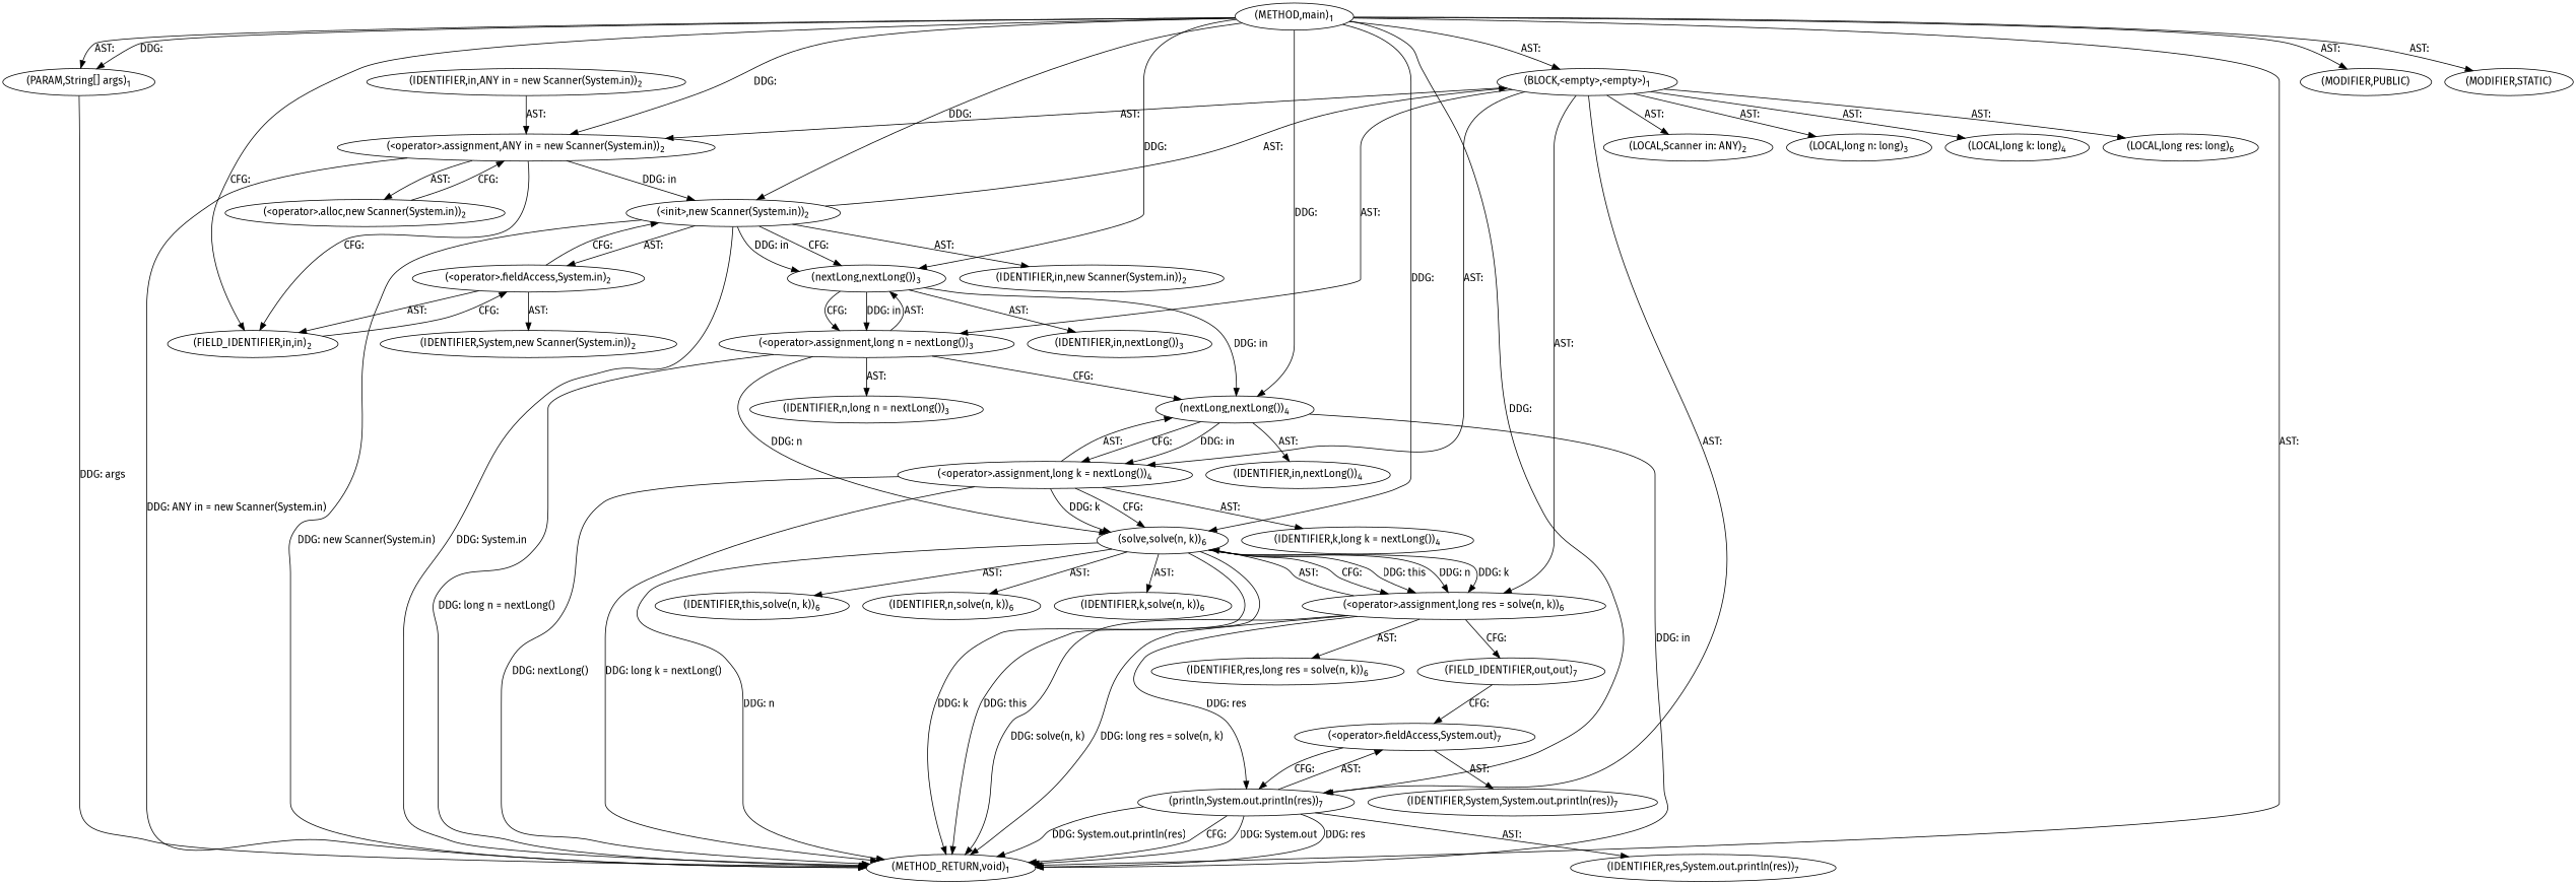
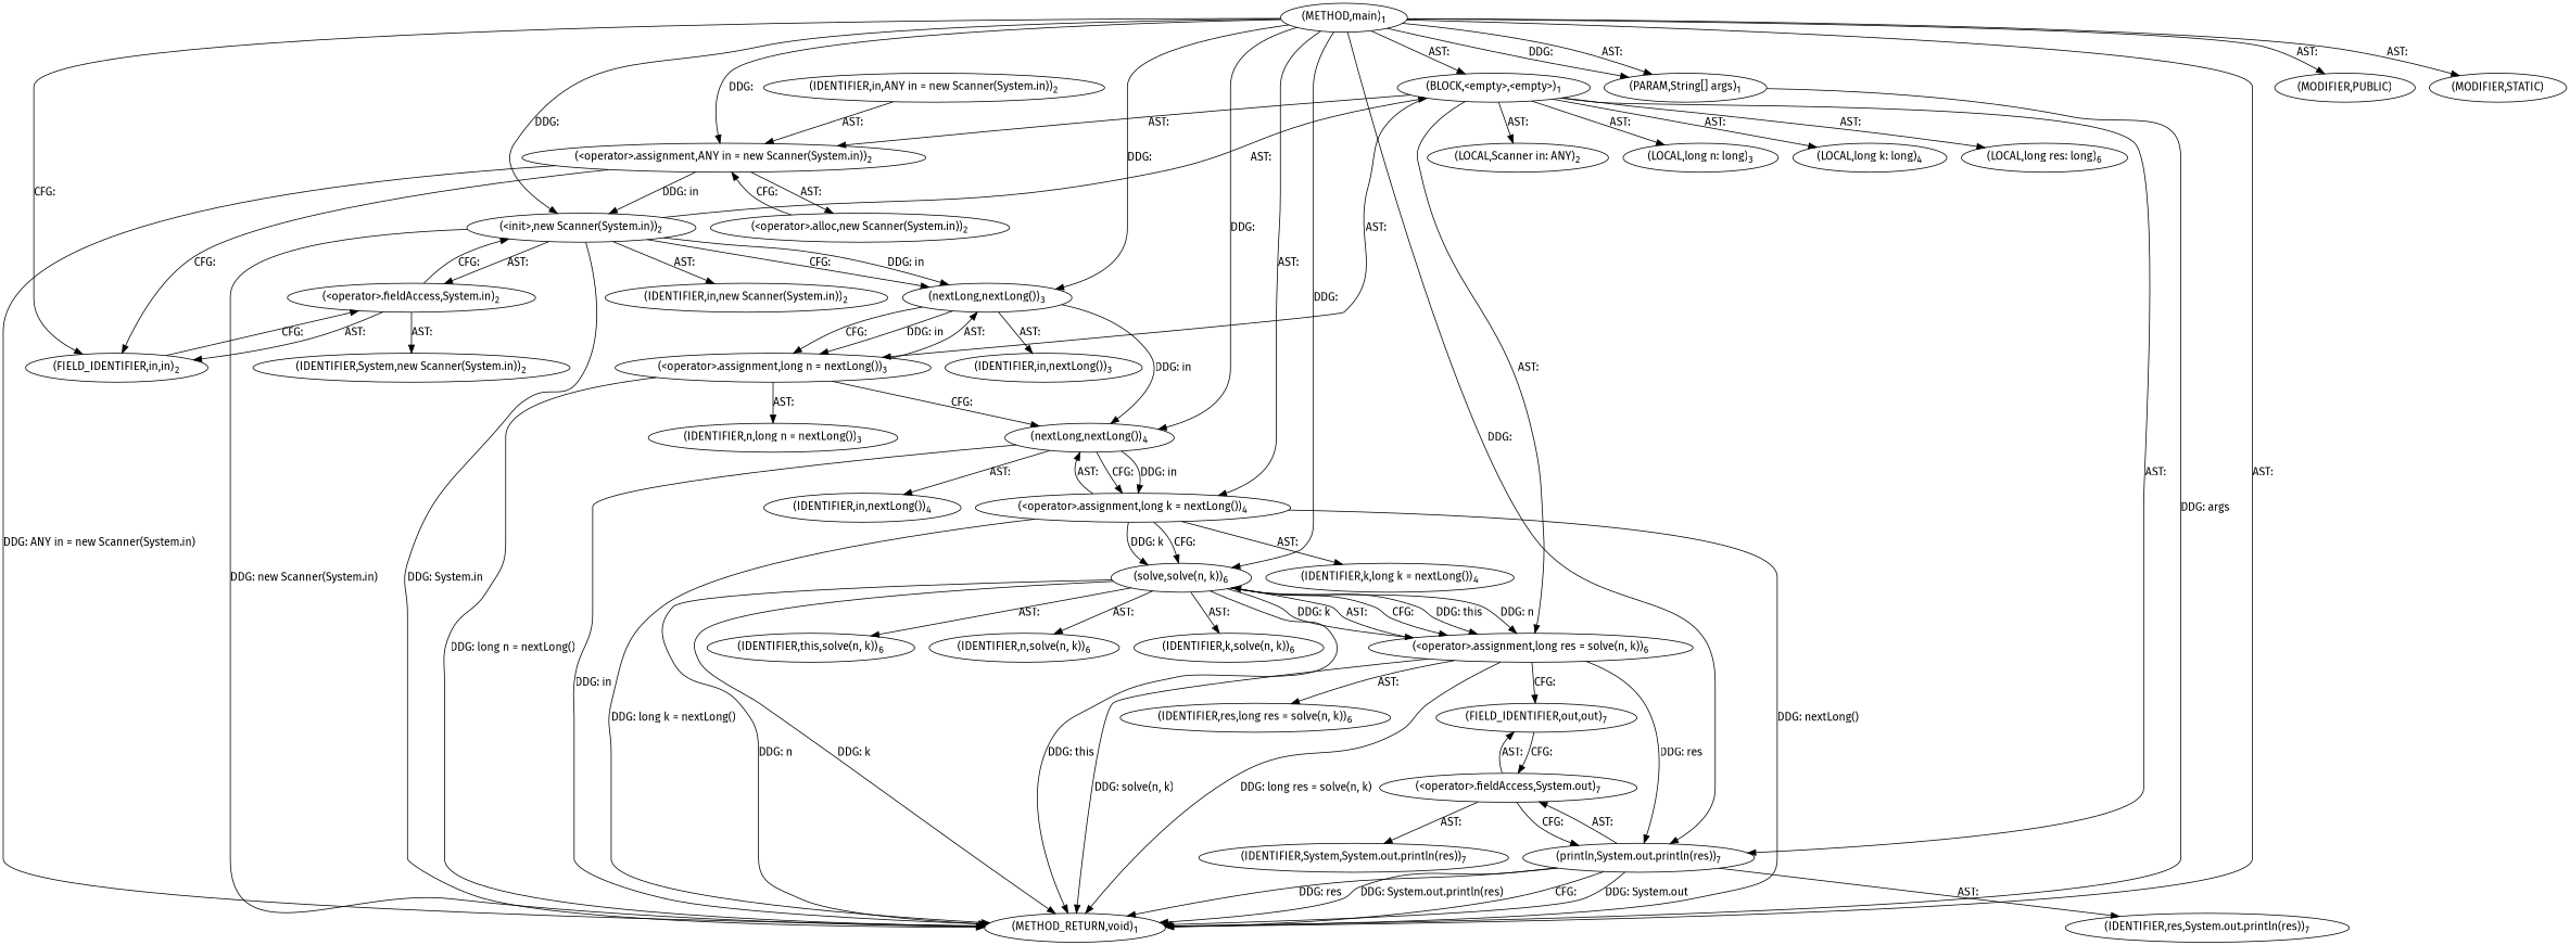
  digraph {
    fontname="Fira Sans"
    node [fontname="Fira Sans"]
    edge [fontname="Fira Sans"]
    n1 [label=<(METHOD,main)<SUB>1</SUB>>]
    n2 [label=<(PARAM,String[] args)<SUB>1</SUB>>]
    n3 [label=<(BLOCK,&lt;empty&gt;,&lt;empty&gt;)<SUB>1</SUB>>]
    n4 [label=<(&lt;operator&gt;.assignment,ANY in = new Scanner(System.in))<SUB>2</SUB>>]
    n5 [label=<(&lt;init&gt;,new Scanner(System.in))<SUB>2</SUB>>]
    n6 [label=<(nextLong,nextLong())<SUB>3</SUB>>]
    n7 [label=<(nextLong,nextLong())<SUB>4</SUB>>]
    n8 [label=<(solve,solve(n, k))<SUB>6</SUB>>]
    n9 [label=<(println,System.out.println(res))<SUB>7</SUB>>]
    n10 [label=<(MODIFIER,PUBLIC)>]
    n11 [label=<(MODIFIER,STATIC)>]
    n12 [label=<(METHOD_RETURN,void)<SUB>1</SUB>>]
    n13 [label=<(FIELD_IDENTIFIER,in,in)<SUB>2</SUB>>]
    n14 [label=<(LOCAL,Scanner in: ANY)<SUB>2</SUB>>]
    n15 [label=<(LOCAL,long n: long)<SUB>3</SUB>>]
    n16 [label=<(&lt;operator&gt;.assignment,long n = nextLong())<SUB>3</SUB>>]
    n17 [label=<(LOCAL,long k: long)<SUB>4</SUB>>]
    n18 [label=<(&lt;operator&gt;.assignment,long k = nextLong())<SUB>4</SUB>>]
    n19 [label=<(LOCAL,long res: long)<SUB>6</SUB>>]
    n20 [label=<(&lt;operator&gt;.assignment,long res = solve(n, k))<SUB>6</SUB>>]
    n21 [label=<(&lt;operator&gt;.alloc,new Scanner(System.in))<SUB>2</SUB>>]
    n22 [label=<(IDENTIFIER,in,new Scanner(System.in))<SUB>2</SUB>>]
    n23 [label=<(&lt;operator&gt;.fieldAccess,System.in)<SUB>2</SUB>>]
    n24 [label=<(IDENTIFIER,in,nextLong())<SUB>3</SUB>>]
    n25 [label=<(IDENTIFIER,in,nextLong())<SUB>4</SUB>>]
    n26 [label=<(IDENTIFIER,this,solve(n, k))<SUB>6</SUB>>]
    n27 [label=<(IDENTIFIER,n,solve(n, k))<SUB>6</SUB>>]
    n28 [label=<(IDENTIFIER,k,solve(n, k))<SUB>6</SUB>>]
    n29 [label=<(&lt;operator&gt;.fieldAccess,System.out)<SUB>7</SUB>>]
    n30 [label=<(IDENTIFIER,res,System.out.println(res))<SUB>7</SUB>>]
    n31 [label=<(IDENTIFIER,n,long n = nextLong())<SUB>3</SUB>>]
    n32 [label=<(IDENTIFIER,k,long k = nextLong())<SUB>4</SUB>>]
    n33 [label=<(IDENTIFIER,res,long res = solve(n, k))<SUB>6</SUB>>]
    n34 [label=<(FIELD_IDENTIFIER,out,out)<SUB>7</SUB>>]
    n35 [label=<(IDENTIFIER,in,ANY in = new Scanner(System.in))<SUB>2</SUB>>]
    n36 [label=<(IDENTIFIER,System,new Scanner(System.in))<SUB>2</SUB>>]
    n37 [label=<(IDENTIFIER,System,System.out.println(res))<SUB>7</SUB>>]
    n1 -> n2 [label="AST: "]
    n1 -> n2 [label="DDG: "]
    n1 -> n3 [label="AST: "]
    n1 -> n4 [label="DDG: "]
    n1 -> n5 [label="DDG: "]
    n1 -> n6 [label="DDG: "]
    n1 -> n7 [label="DDG: "]
    n1 -> n8 [label="DDG: "]
    n1 -> n9 [label="DDG: "]
    n1 -> n10 [label="AST: "]
    n1 -> n11 [label="AST: "]
    n1 -> n12 [label="AST: "]
    n1 -> n13 [label="CFG: "]
    n2 -> n12 [label="DDG: args"]
    n3 -> n4 [label="AST: "]
    n3 -> n9 [label="AST: "]
    n3 -> n14 [label="AST: "]
    n3 -> n15 [label="AST: "]
    n3 -> n16 [label="AST: "]
    n3 -> n17 [label="AST: "]
-   n3 -> n18 [label="AST: "]
+   n1 -> n18 [label="AST: "]
    n3 -> n19 [label="AST: "]
    n3 -> n20 [label="AST: "]
    n4 -> n5 [label="DDG: in"]
    n4 -> n12 [label="DDG: ANY in = new Scanner(System.in)"]
    n4 -> n13 [label="CFG: "]
    n4 -> n21 [label="AST: "]
    n5 -> n3 [label="AST: "]
    n5 -> n6 [label="CFG: "]
    n5 -> n6 [label="DDG: in"]
    n5 -> n12 [label="DDG: System.in"]
    n5 -> n12 [label="DDG: new Scanner(System.in)"]
    n5 -> n22 [label="AST: "]
    n5 -> n23 [label="AST: "]
    n6 -> n7 [label="DDG: in"]
    n6 -> n16 [label="CFG: "]
    n6 -> n16 [label="DDG: in"]
    n6 -> n24 [label="AST: "]
    n7 -> n12 [label="DDG: in"]
    n7 -> n18 [label="CFG: "]
    n7 -> n18 [label="DDG: in"]
    n7 -> n25 [label="AST: "]
    n8 -> n12 [label="DDG: n"]
    n8 -> n12 [label="DDG: k"]
    n8 -> n12 [label="DDG: this"]
    n8 -> n20 [label="CFG: "]
    n8 -> n20 [label="DDG: this"]
    n8 -> n20 [label="DDG: n"]
    n8 -> n20 [label="DDG: k"]
    n8 -> n26 [label="AST: "]
    n8 -> n27 [label="AST: "]
    n8 -> n28 [label="AST: "]
    n9 -> n12 [label="CFG: "]
    n9 -> n12 [label="DDG: System.out"]
    n9 -> n12 [label="DDG: res"]
    n9 -> n12 [label="DDG: System.out.println(res)"]
    n9 -> n29 [label="AST: "]
    n9 -> n30 [label="AST: "]
    n13 -> n23 [label="CFG: "]
    n16 -> n6 [label="AST: "]
    n16 -> n7 [label="CFG: "]
-   n16 -> n8 [label="DDG: n"]
    n16 -> n12 [label="DDG: long n = nextLong()"]
    n16 -> n31 [label="AST: "]
    n18 -> n7 [label="AST: "]
    n18 -> n8 [label="CFG: "]
    n18 -> n8 [label="DDG: k"]
    n18 -> n12 [label="DDG: nextLong()"]
    n18 -> n12 [label="DDG: long k = nextLong()"]
    n18 -> n32 [label="AST: "]
    n20 -> n8 [label="AST: "]
    n20 -> n9 [label="DDG: res"]
    n20 -> n12 [label="DDG: solve(n, k)"]
    n20 -> n12 [label="DDG: long res = solve(n, k)"]
    n20 -> n33 [label="AST: "]
    n20 -> n34 [label="CFG: "]
    n21 -> n4 [label="CFG: "]
    n23 -> n5 [label="CFG: "]
    n23 -> n13 [label="AST: "]
    n23 -> n36 [label="AST: "]
    n29 -> n9 [label="CFG: "]
+   n29 -> n34 [label="AST: "]
    n29 -> n37 [label="AST: "]
    n34 -> n29 [label="CFG: "]
    n35 -> n4 [label="AST: "]
  }
